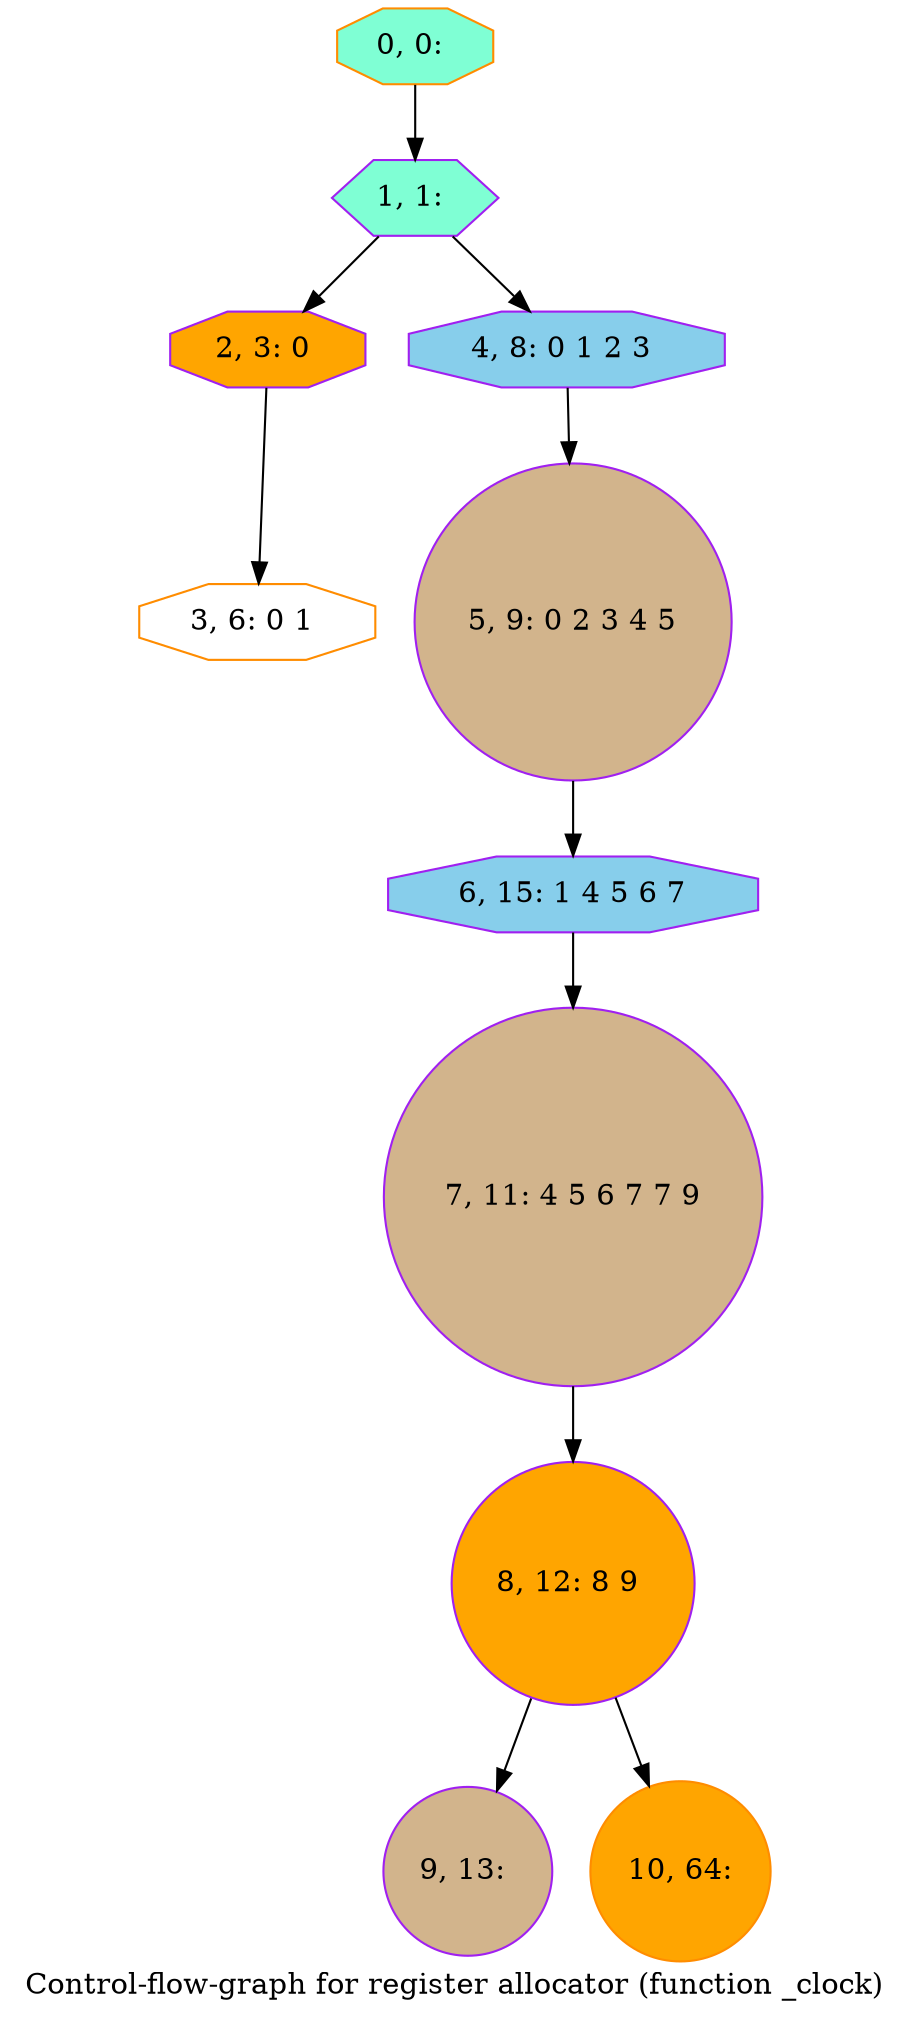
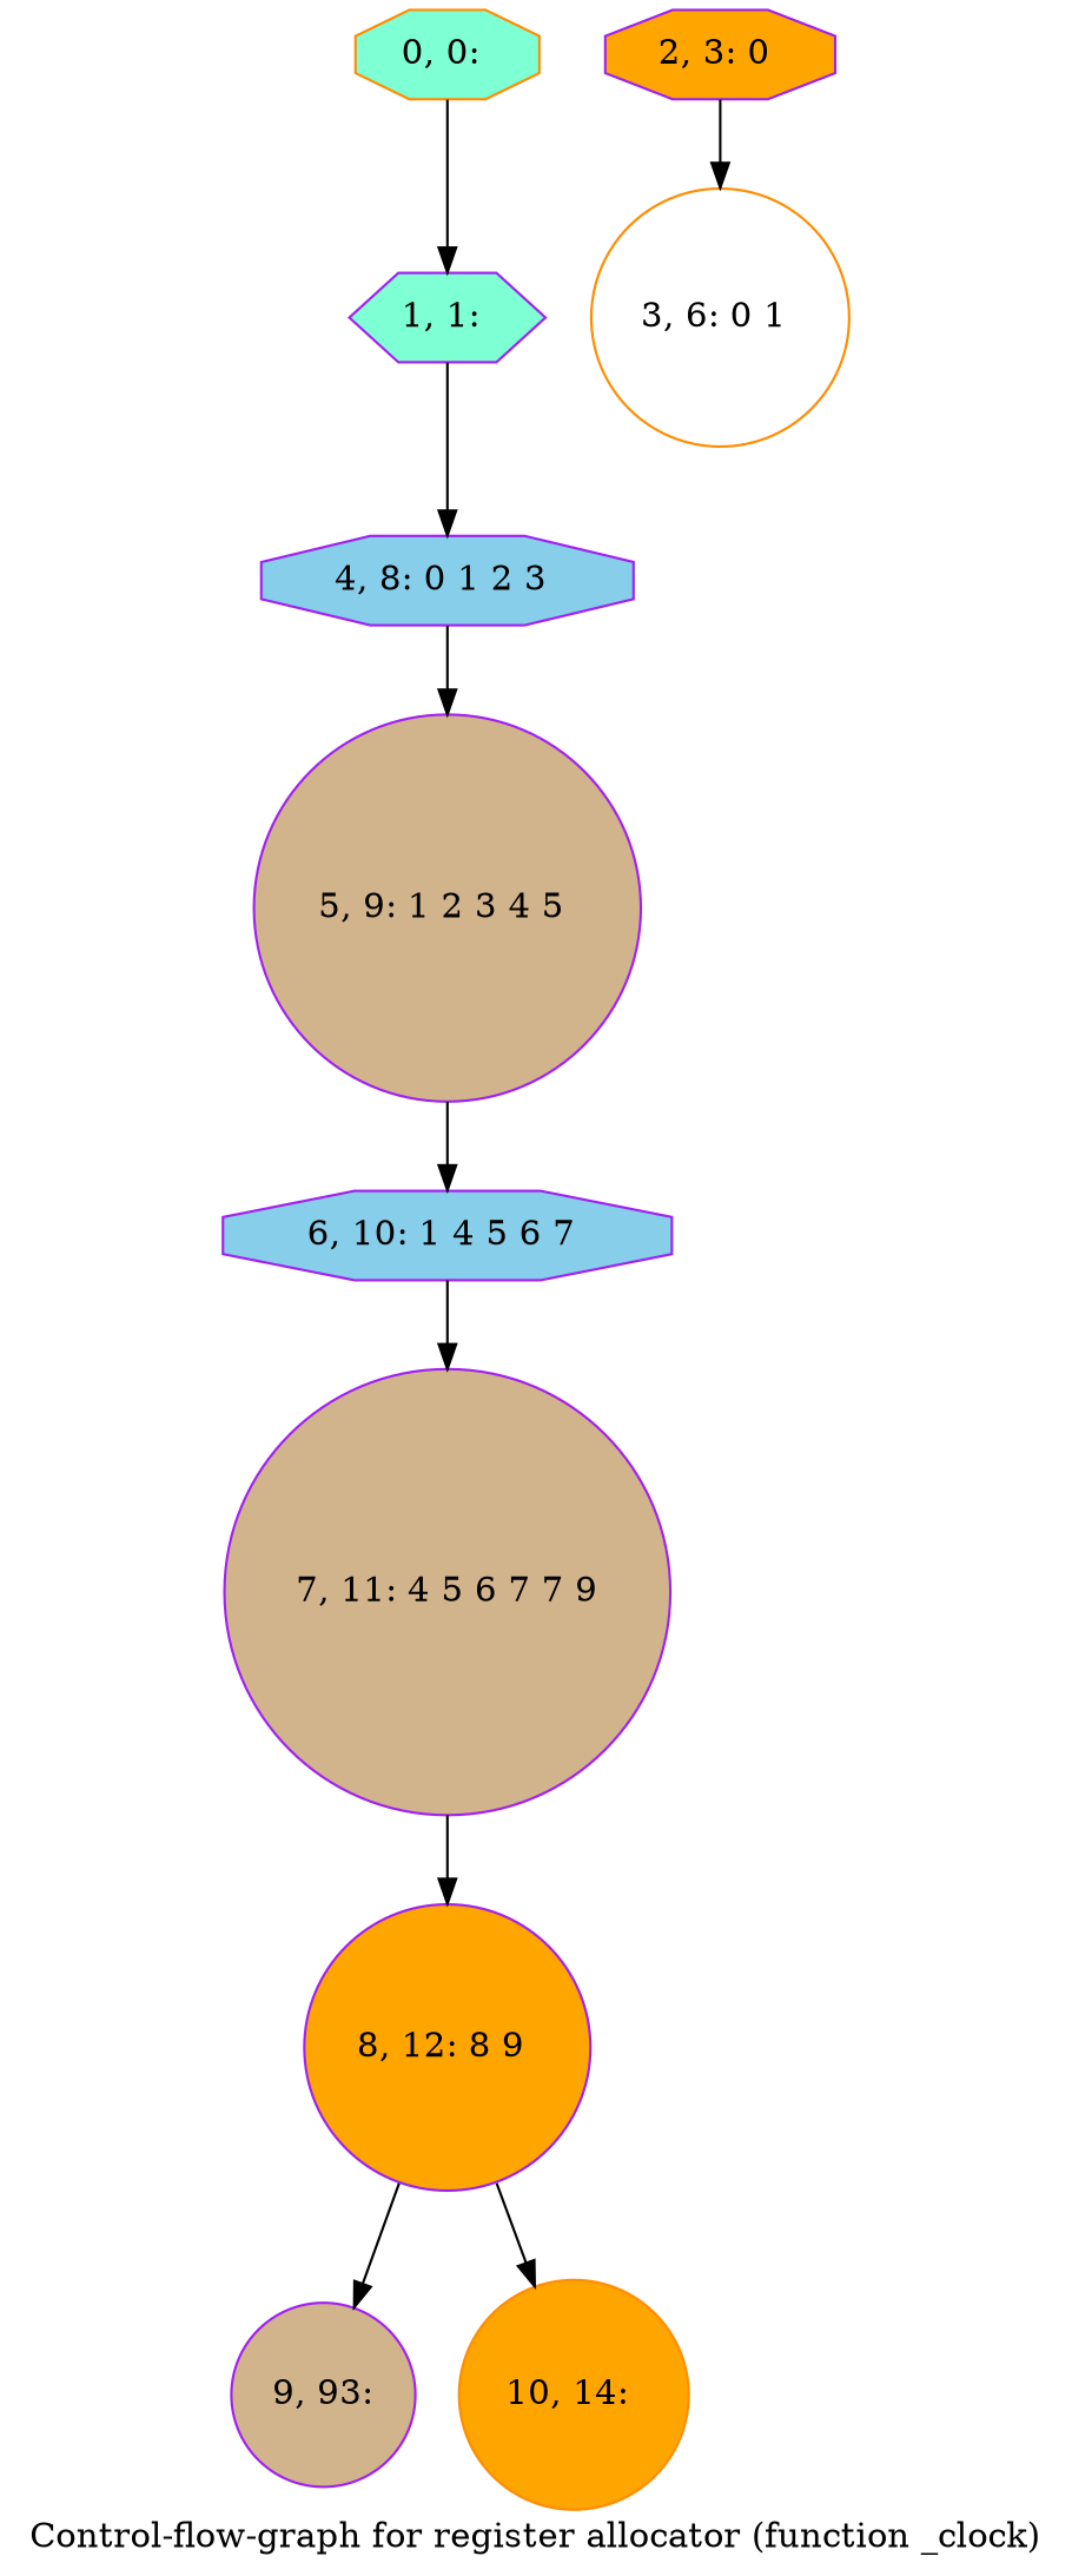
  digraph {
    label="Control-flow-graph for register allocator (function _clock)"
    node [color=purple fillcolor=orange shape=octagon style=filled]
    n1 [color=darkorange fillcolor=aquamarine label="0, 0: "]
    n2 [fillcolor=aquamarine label="1, 1: " shape=hexagon]
    n3 [label="2, 3: 0 "]
    n4 [fillcolor=skyblue label="4, 8: 0 1 2 3 "]
-   n5 [color=darkorange fillcolor=white label="3, 6: 0 1 "]
-   n6 [fillcolor=tan label="5, 9: 0 2 3 4 5" shape=circle]
-   n7 [fillcolor=skyblue label="6, 15: 1 4 5 6 7"]
+   n5 [color=darkorange fillcolor=white label="3, 6: 0 1 " shape=circle]
+   n6 [fillcolor=tan label="5, 9: 1 2 3 4 5 " shape=circle]
+   n7 [fillcolor=skyblue label="6, 10: 1 4 5 6 7 "]
    n8 [fillcolor=tan label="7, 11: 4 5 6 7 7 9" shape=circle]
    n9 [label="8, 12: 8 9 " shape=circle]
-   n10 [fillcolor=tan label="9, 13: " shape=circle]
-   n11 [color=darkorange label="10, 64:" shape=circle]
+   n10 [fillcolor=tan label="9, 93:" shape=circle]
+   n11 [color=darkorange label="10, 14: " shape=circle]
    n1 -> n2
-   n2 -> n3
    n2 -> n4
    n3 -> n5
    n4 -> n6
    n6 -> n7
    n7 -> n8
    n8 -> n9
    n9 -> n10
    n9 -> n11
  }
